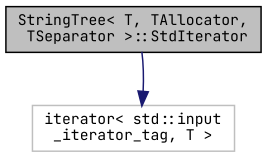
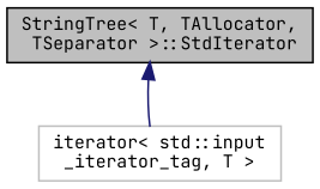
  digraph {
    fontname="JetBrains Mono"
    node [fontname="JetBrains Mono" fontsize=10 shape=record style=filled]
    n1 [color=black fillcolor=grey75 fontcolor=black height=0.2 label="StringTree\< T, TAllocator,\l TSeparator \>::StdIterator" width=0.4]
    n2 [color=grey75 fillcolor=white height=0.2 label="iterator\< std::input\l_iterator_tag, T \>" width=0.4]
-   n2 -> n1 [color=midnightblue dir=back fontname="JetBrains Mono" fontsize=10 labelfontname=Helvetica labelfontsize=10 style=solid]
+   n1 -> n2 [color=midnightblue dir=back fontname="JetBrains Mono" fontsize=10 labelfontname=Helvetica labelfontsize=10 style=solid]
  }
